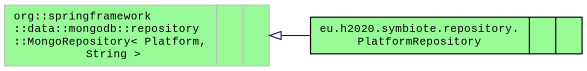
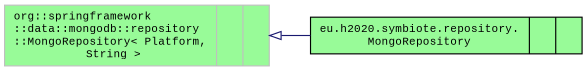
  digraph {
    rankdir=LR
    fontname="Liberation Mono"
    node [fillcolor=palegreen fontname="Liberation Mono" fontsize=10 shape=record style=filled]
-   n1 [color=black fontcolor=black height=0.2 label="{eu.h2020.symbiote.repository.\lPlatformRepository\n||}" width=0.4]
+   n1 [color=black fontcolor=black height=0.2 label="{eu.h2020.symbiote.repository.\lMongoRepository\n||}" width=0.4]
    n2 [color=grey75 height=0.2 label="{org::springframework\l::data::mongodb::repository\l::MongoRepository\< Platform,\l String \>\n||}" width=0.4]
    n2 -> n1 [arrowtail=onormal color=midnightblue dir=back fontname="Liberation Mono" fontsize=10 labelfontname=Helvetica labelfontsize=10 style=solid]
  }
